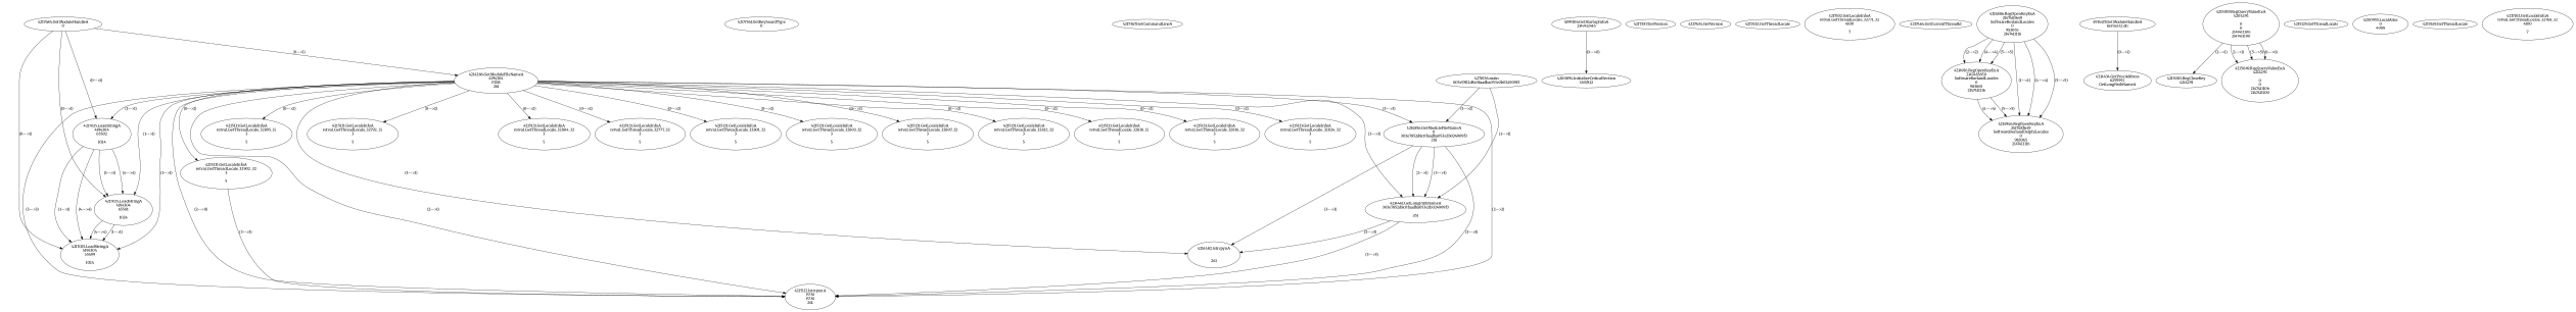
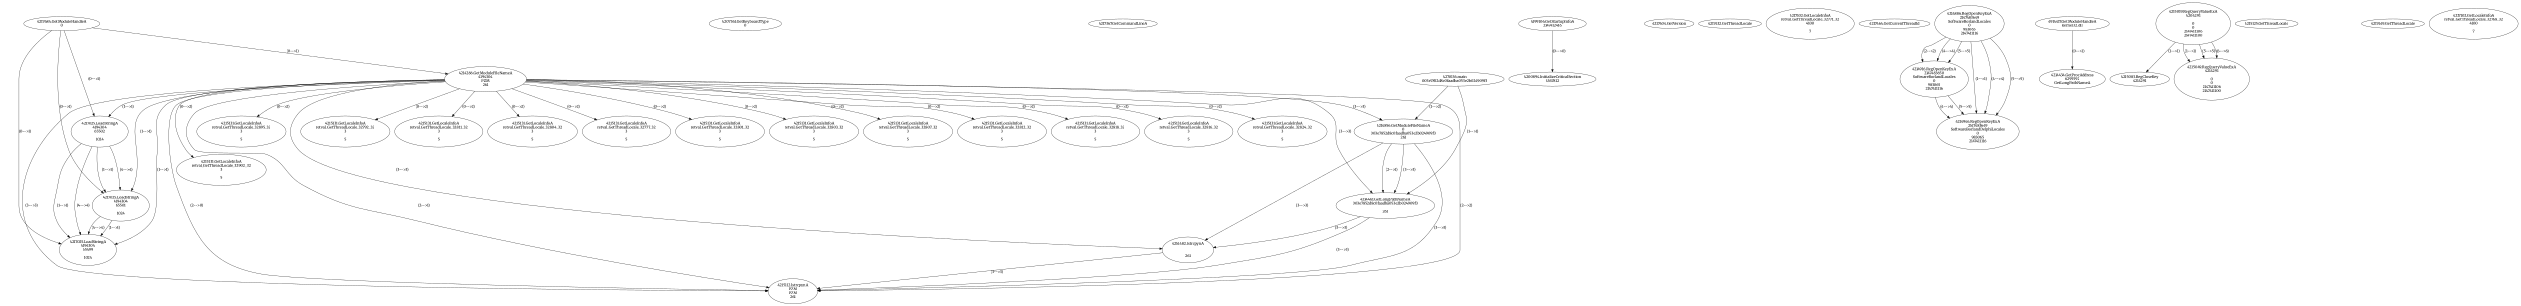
  digraph {
    fontname=Merriweather
    node [fontname=Merriweather]
    edge [fontname=Merriweather]
    n1 [label="4270136.main\n003e7852d8c0faadba053e2b024909f3"]
    n2 [label="4214856.GetModuleFileNameA\n0\n003e7852d8c0faadba053e2b024909f3\n261"]
    n3 [label="4214461.GetLongPathNameA\n003e7852d8c0faadba053e2b024909f3\n\n261"]
    n4 [label="4214482.lstrcpynA\n\n\n261"]
    n5 [label="4215112.lstrcpynA\nPZM\nPZM\n261"]
    n6 [label="4217684.GetModuleHandleA\n0"]
    n7 [label="4214286.GetModuleFileNameA\n4194304\nPZM\n261"]
    n8 [label="4217025.LoadStringA\n4194304\n65502\n\n1024"]
    n9 [label="4217025.LoadStringA\n4194304\n65501\n\n1024"]
    n10 [label="4217025.LoadStringA\n4194304\n65499\n\n1024"]
    n11 [label="4215131.GetLocaleInfoA\nretval_GetThreadLocale_32895_32\n3\n\n5"]
    n12 [label="4215131.GetLocaleInfoA\nretval_GetThreadLocale_32902_32\n3\n\n5"]
    n13 [label="4215131.GetLocaleInfoA\nretval_GetThreadLocale_32792_32\n3\n\n5"]
+   n14 [label="4215131.GetLocaleInfoA\nretval_GetThreadLocale_32811_32\n3\n\n5"]
    n15 [label="4215131.GetLocaleInfoA\nretval_GetThreadLocale_32804_32\n3\n\n5"]
    n16 [label="4215131.GetLocaleInfoA\nretval_GetThreadLocale_32777_32\n3\n\n5"]
    n17 [label="4215131.GetLocaleInfoA\nretval_GetThreadLocale_32801_32\n3\n\n5"]
    n18 [label="4215131.GetLocaleInfoA\nretval_GetThreadLocale_32803_32\n3\n\n5"]
    n19 [label="4215131.GetLocaleInfoA\nretval_GetThreadLocale_32807_32\n3\n\n5"]
    n20 [label="4215131.GetLocaleInfoA\nretval_GetThreadLocale_32812_32\n3\n\n5"]
    n21 [label="4215131.GetLocaleInfoA\nretval_GetThreadLocale_32818_32\n3\n\n5"]
    n22 [label="4215131.GetLocaleInfoA\nretval_GetThreadLocale_32816_32\n3\n\n5"]
    n23 [label="4215131.GetLocaleInfoA\nretval_GetThreadLocale_32824_32\n3\n\n5"]
    n24 [label="4207361.GetKeyboardType\n0"]
    n25 [label="4217367.GetCommandLineA\n"]
    n26 [label="4199106.GetStartupInfoA\n2147412416"]
    n27 [label="4200894.InitializeCriticalSection\n4367812"]
-   n28 [label="4217387.GetVersion\n"]
    n29 [label="4217404.GetVersion\n"]
    n30 [label="4217432.GetThreadLocale\n"]
    n31 [label="4217102.GetLocaleInfoA\nretval_GetThreadLocale_32771_32\n4100\n\n7"]
    n32 [label="4217464.GetCurrentThreadId\n"]
    n33 [label="4214886.RegOpenKeyExA\n2147483649\nSoftware\Borland\Locales\n0\n983065\n2147411116"]
    n34 [label="4214916.RegOpenKeyExA\n2147483650\nSoftware\Borland\Locales\n0\n983065\n2147411116"]
    n35 [label="4214946.RegOpenKeyExA\n2147483649\nSoftware\Borland\Delphi\Locales\n0\n983065\n2147411116"]
    n36 [label="4914417.GetModuleHandleA\nkernel32.dll"]
    n37 [label="4214434.GetProcAddress\n6295592\nGetLongPathNameA"]
    n38 [label="4215019.RegQueryValueExA\n4204291\n\n0\n0\n2147411106\n2147411100"]
    n39 [label="4215083.RegCloseKey\n4214291"]
    n40 [label="4215049.RegQueryValueExA\n4214291\n\n0\n0\n2147411106\n2147411100"]
    n41 [label="4215125.GetThreadLocale\n"]
-   n42 [label="4200955.LocalAlloc\n0\n4088"]
    n43 [label="4217449.GetThreadLocale\n"]
    n44 [label="4217102.GetLocaleInfoA\nretval_GetThreadLocale_32768_32\n4100\n\n7"]
    n1 -> n2 [label="(1-->2)"]
    n1 -> n3 [label="(1-->1)"]
    n2 -> n3 [label="(2-->1)"]
    n2 -> n3 [label="(3-->3)"]
    n2 -> n4 [label="(3-->3)"]
    n2 -> n5 [label="(3-->3)"]
    n3 -> n4 [label="(3-->3)"]
    n3 -> n5 [label="(3-->3)"]
-   n12 -> n5 [label="(3-->3)"]
+   n4 -> n5 [label="(3-->3)"]
    n6 -> n7 [label="(0-->1)"]
    n6 -> n8 [label="(0-->1)"]
    n6 -> n9 [label="(0-->1)"]
    n6 -> n10 [label="(0-->1)"]
    n7 -> n2 [label="(3-->3)"]
    n7 -> n3 [label="(3-->3)"]
    n7 -> n4 [label="(3-->3)"]
    n7 -> n5 [label="(2-->1)"]
    n7 -> n5 [label="(2-->2)"]
    n7 -> n5 [label="(3-->3)"]
    n7 -> n5 [label="(2-->0)"]
    n7 -> n8 [label="(1-->1)"]
    n7 -> n9 [label="(1-->1)"]
    n7 -> n10 [label="(1-->1)"]
    n7 -> n11 [label="(0-->2)"]
    n7 -> n12 [label="(0-->2)"]
    n7 -> n13 [label="(0-->2)"]
+   n7 -> n14 [label="(0-->2)"]
    n7 -> n15 [label="(0-->2)"]
    n7 -> n16 [label="(0-->2)"]
    n7 -> n17 [label="(0-->2)"]
    n7 -> n18 [label="(0-->2)"]
    n7 -> n19 [label="(0-->2)"]
    n7 -> n20 [label="(0-->2)"]
    n7 -> n21 [label="(0-->2)"]
    n7 -> n22 [label="(0-->2)"]
    n7 -> n23 [label="(0-->2)"]
    n8 -> n9 [label="(1-->1)"]
    n8 -> n9 [label="(4-->4)"]
    n8 -> n10 [label="(1-->1)"]
    n8 -> n10 [label="(4-->4)"]
    n9 -> n10 [label="(1-->1)"]
    n9 -> n10 [label="(4-->4)"]
    n26 -> n27 [label="(0-->0)"]
    n33 -> n34 [label="(2-->2)"]
    n33 -> n34 [label="(4-->4)"]
    n33 -> n34 [label="(5-->5)"]
    n33 -> n35 [label="(1-->1)"]
    n33 -> n35 [label="(4-->4)"]
    n33 -> n35 [label="(5-->5)"]
    n34 -> n35 [label="(4-->4)"]
    n34 -> n35 [label="(5-->5)"]
    n36 -> n37 [label="(0-->1)"]
    n38 -> n39 [label="(1-->1)"]
    n38 -> n40 [label="(1-->1)"]
    n38 -> n40 [label="(5-->5)"]
    n38 -> n40 [label="(6-->6)"]
  }
